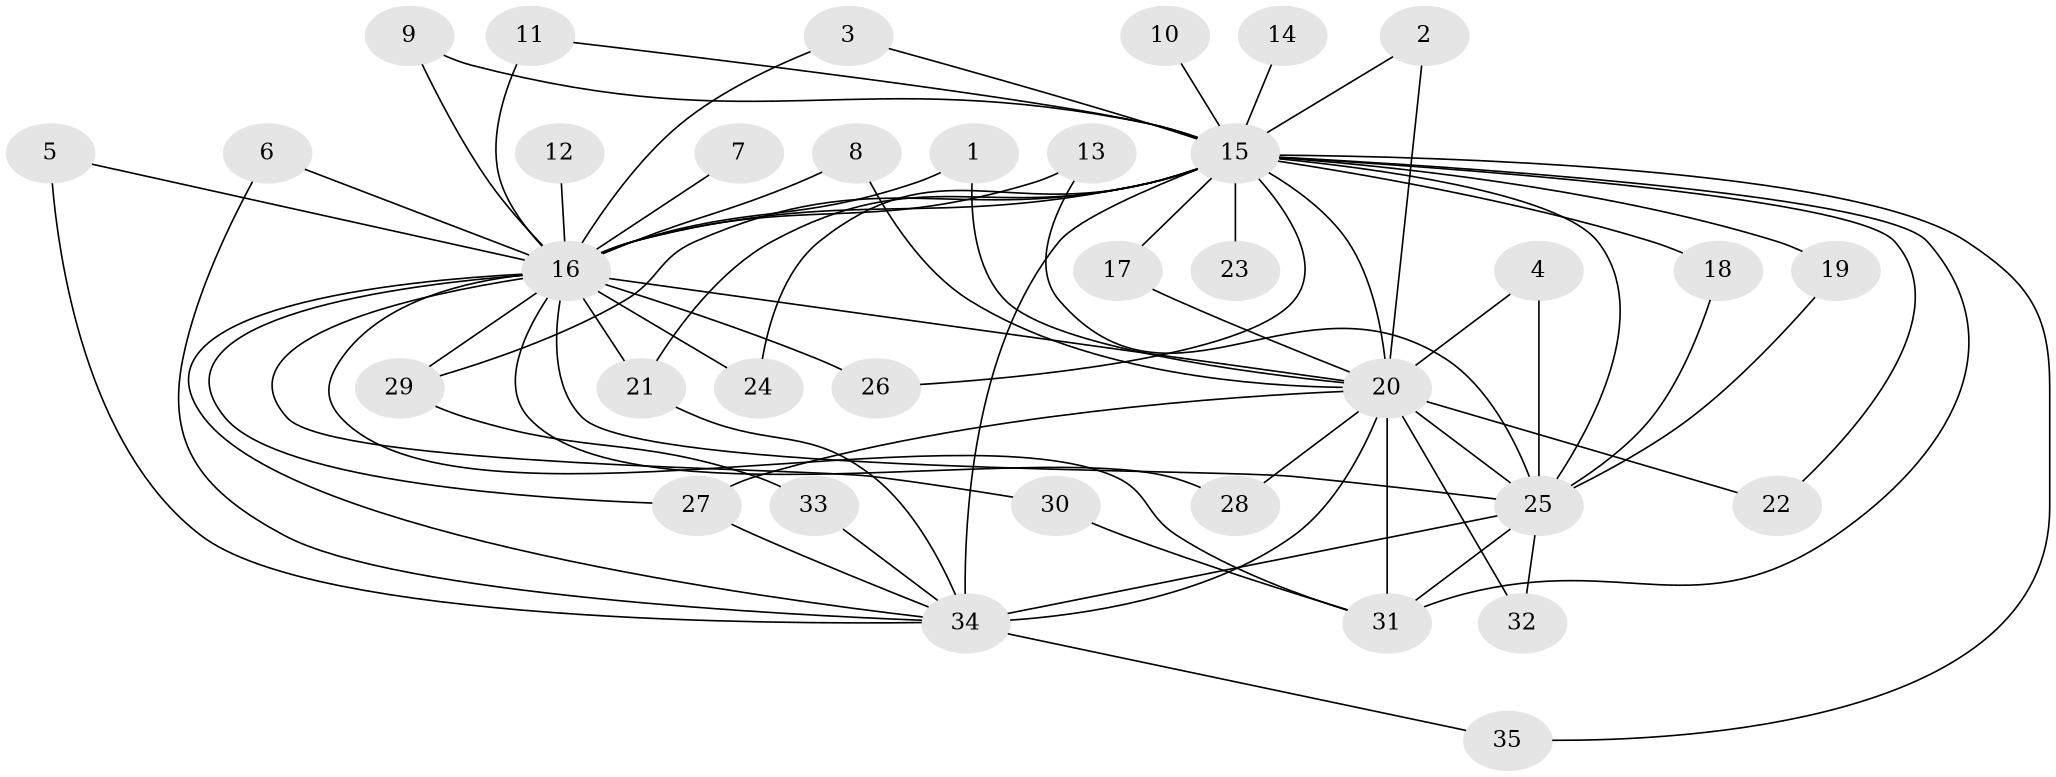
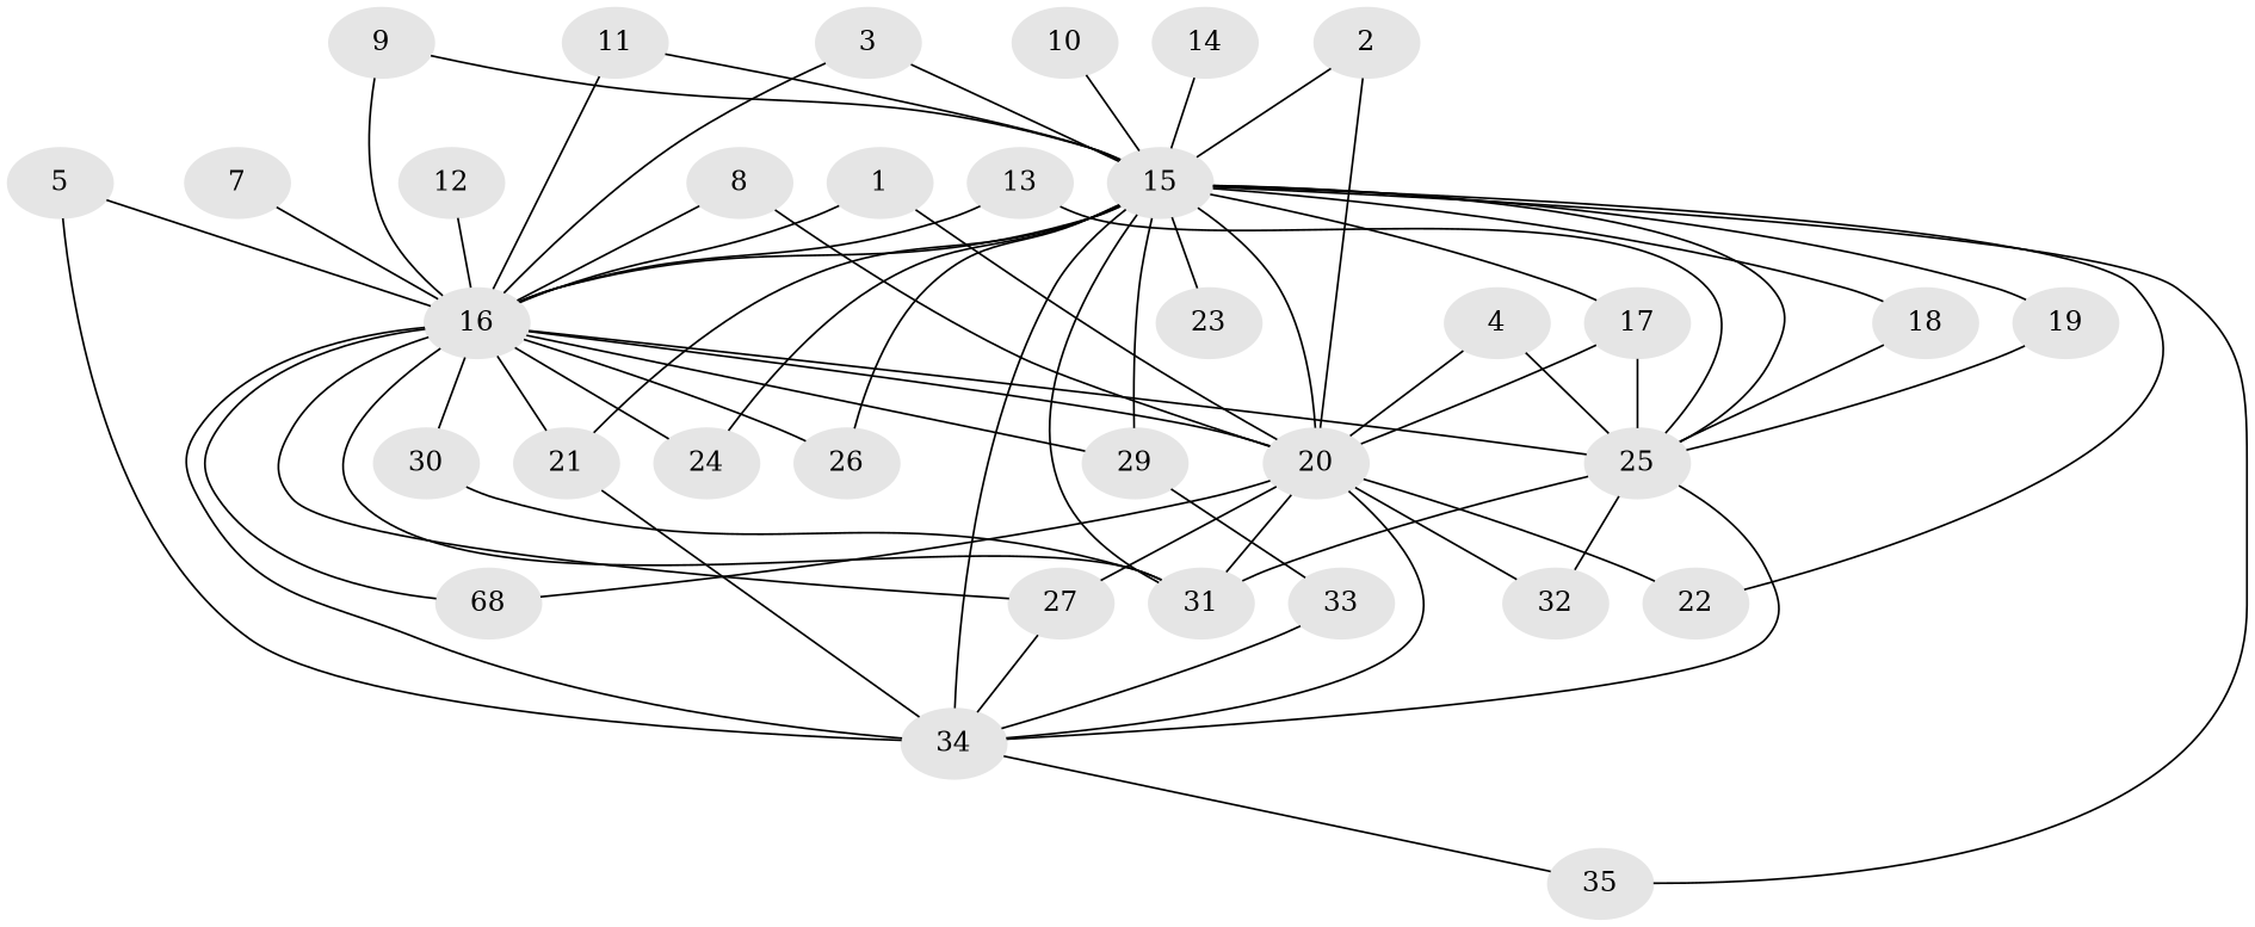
  graph {
    node [color=gray90 style=filled]
    edge [weight=1.0]
    1
    16
    20
    25
    34
    21
    24
    26
    29
    31
    27
-   28
+   28 [label=68]
    30
    22
    32
    2
    15
    17
    18
    19
    23
    35
    3
    4
    5
-   6
    7
    8
    9
    10
    11
    12
    13
    14
    33
    1 -- 16
    1 -- 20
    16 -- 20 [weight=5.0]
    16 -- 25 [weight=4.0]
    16 -- 34 [weight=3.0]
    16 -- 21 [weight=3.0]
    16 -- 24
    16 -- 26
    16 -- 29
    16 -- 31
    16 -- 27
    16 -- 28
    16 -- 30
-   20 -- 25 [weight=6.0]
+   17 -- 25 [weight=6.0]
    20 -- 34 [weight=2.0]
    20 -- 31 [weight=2.0]
    20 -- 27 [weight=2.0]
    20 -- 28
    20 -- 22
    20 -- 32
    25 -- 34
    25 -- 31
    25 -- 32
    34 -- 35
    21 -- 34
    29 -- 33
    27 -- 34
    30 -- 31
    2 -- 20
    2 -- 15
    15 -- 16 [weight=8.0]
    15 -- 20 [weight=9.0]
    15 -- 25 [weight=4.0]
    15 -- 34 [weight=5.0]
    15 -- 21
    15 -- 24
    15 -- 26
    15 -- 29 [weight=3.0]
    15 -- 31 [weight=2.0]
    15 -- 22
    15 -- 17
    15 -- 18
    15 -- 19
    15 -- 23 [weight=2.0]
    15 -- 35
    17 -- 20
    18 -- 25
    19 -- 25
    3 -- 16
    3 -- 15
    4 -- 20
    4 -- 25
    5 -- 16
    5 -- 34
-   6 -- 16
-   6 -- 34
    7 -- 16
    8 -- 16
    8 -- 20
    9 -- 16
    9 -- 15
    10 -- 15 [weight=2.0]
    11 -- 16
    11 -- 15
    12 -- 16
    13 -- 16
    13 -- 25
    14 -- 15 [weight=2.0]
    33 -- 34
  }
